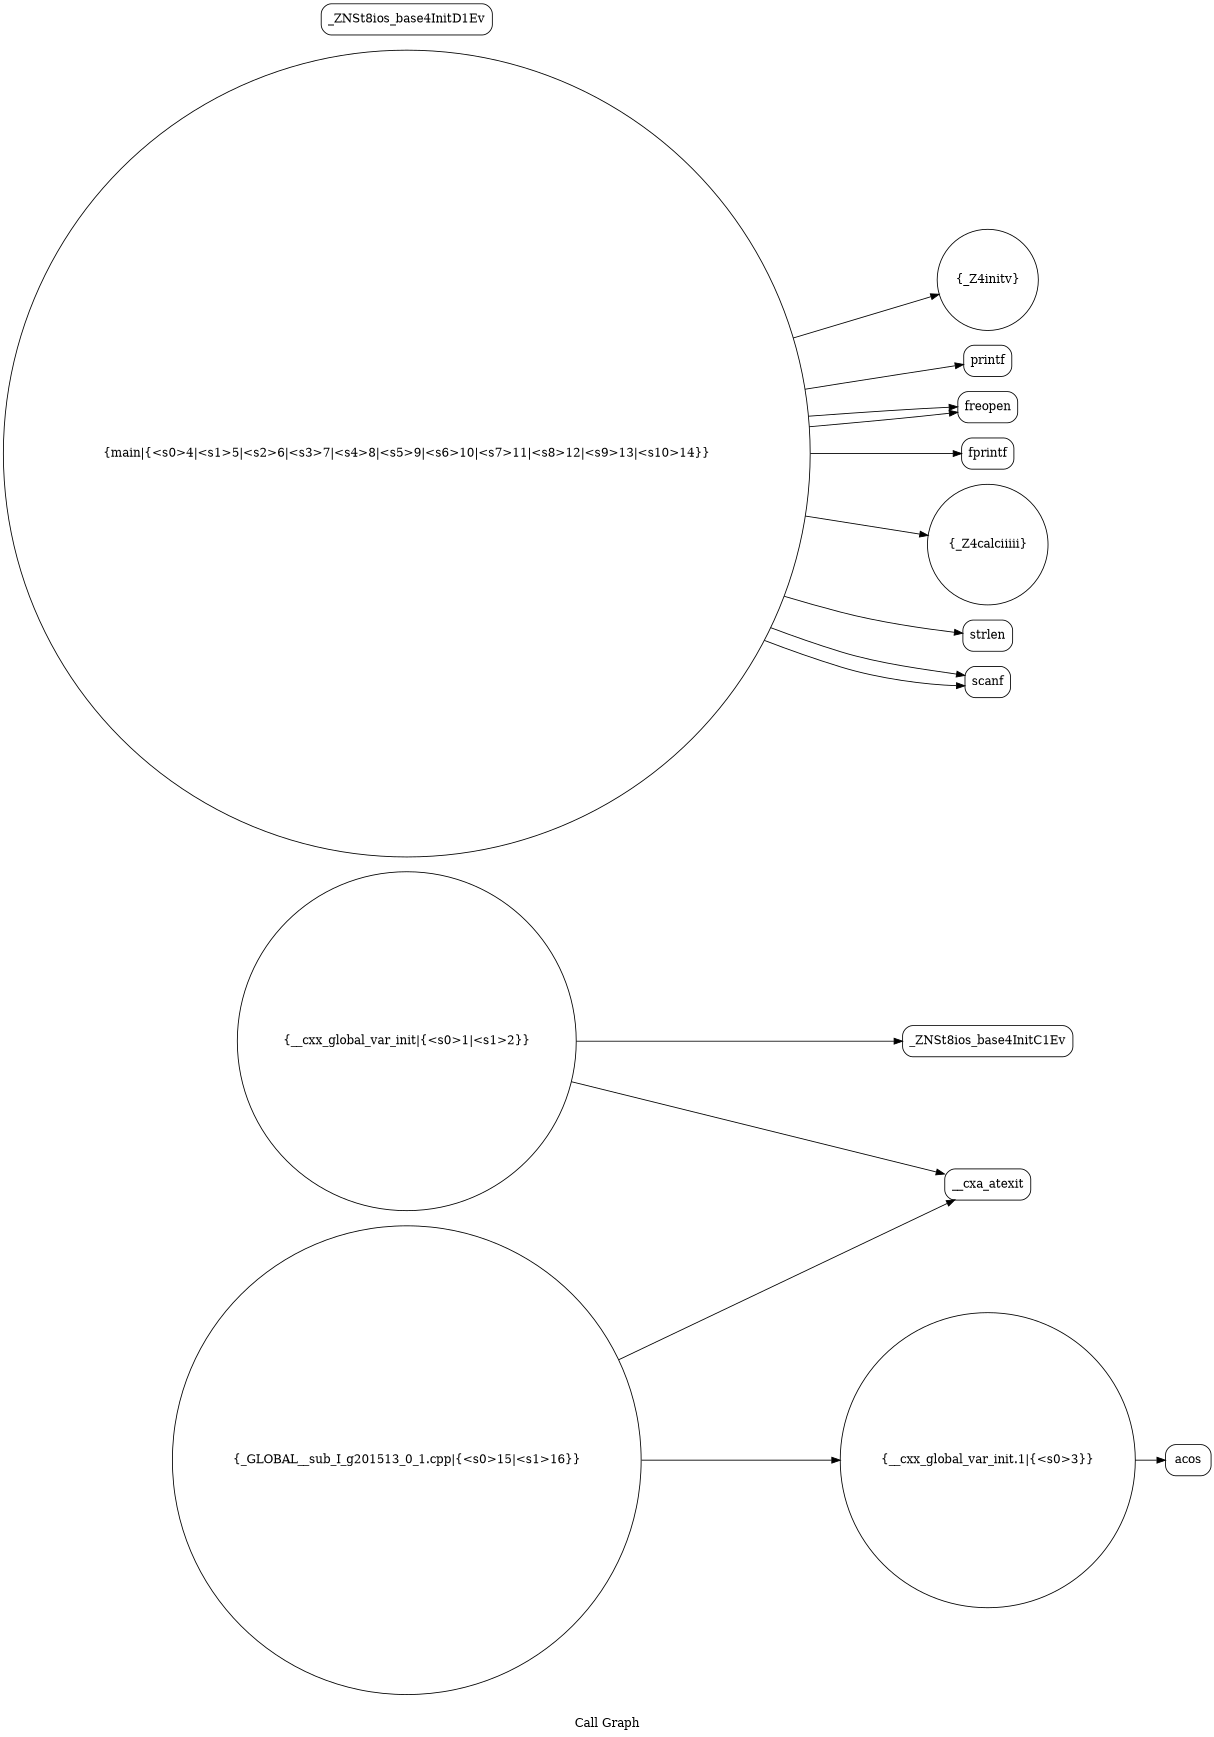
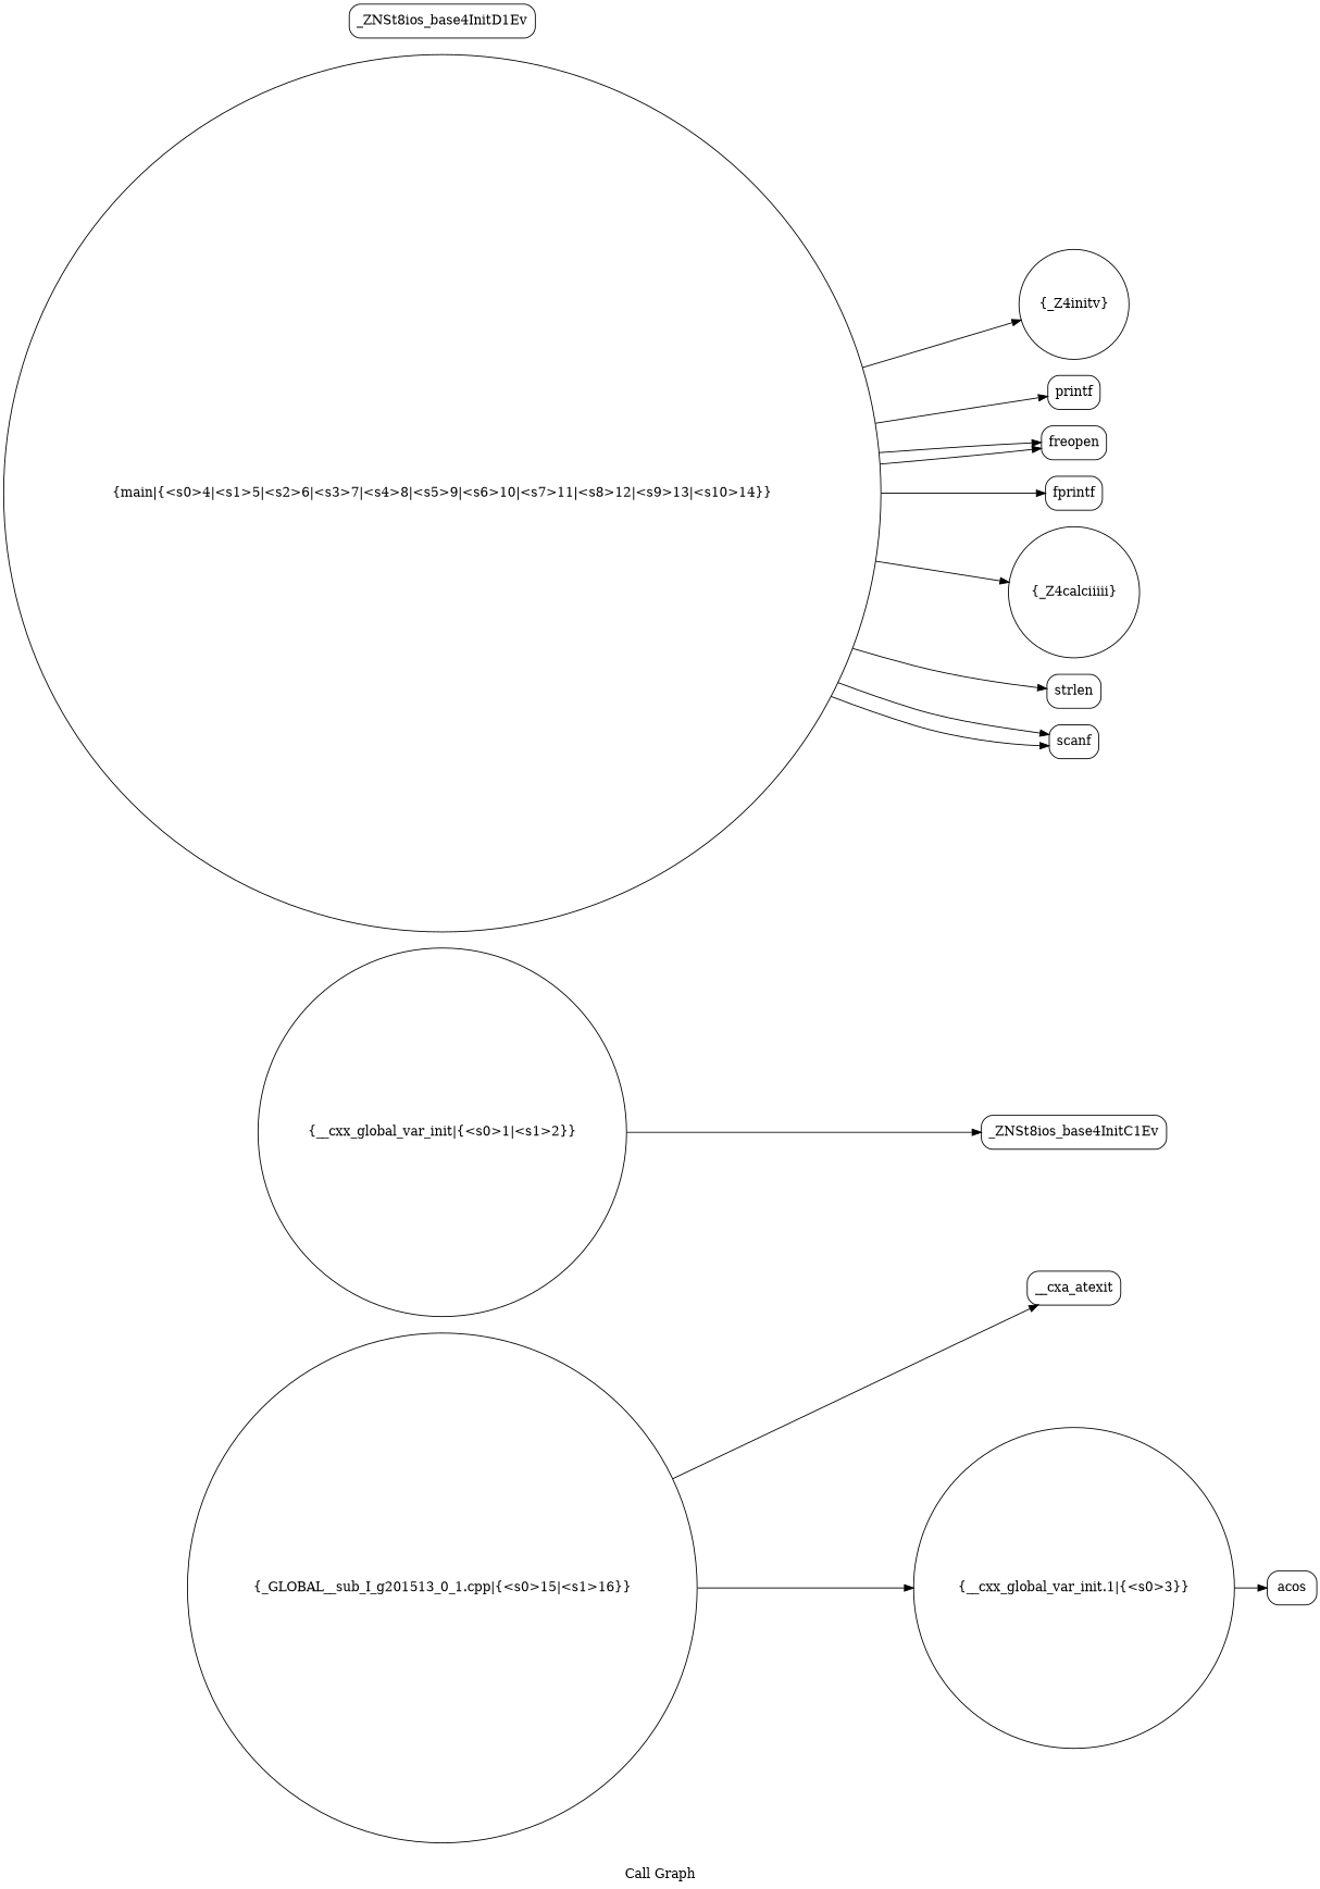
  digraph {
    label="Call Graph"
    rankdir=LR
    node [shape=Mrecord]
    edge [color=black tailport=s0]
    n1 [label="{__cxx_global_var_init|{<s0>1|<s1>2}}" shape=circle]
    n2 [label="{_ZNSt8ios_base4InitC1Ev}"]
    n3 [label="{__cxa_atexit}"]
    n4 [label="{_Z4initv}" shape=circle]
    n5 [label="{printf}"]
    n6 [label="{_ZNSt8ios_base4InitD1Ev}"]
    n7 [label="{freopen}"]
    n8 [label="{__cxx_global_var_init.1|{<s0>3}}" shape=circle]
    n9 [label="{acos}"]
    n10 [label="{fprintf}"]
    n11 [label="{_Z4calciiiii}" shape=circle]
    n12 [label="{strlen}"]
    n13 [label="{main|{<s0>4|<s1>5|<s2>6|<s3>7|<s4>8|<s5>9|<s6>10|<s7>11|<s8>12|<s9>13|<s10>14}}" shape=circle]
    n14 [label="{scanf}"]
    n15 [label="{_GLOBAL__sub_I_g201513_0_1.cpp|{<s0>15|<s1>16}}" shape=circle]
    n1 -> n2
-   n1 -> n3 [tailport=s1]
    n8 -> n9
    n13 -> n4 [tailport=s2]
    n13 -> n5 [tailport=s10]
    n13 -> n7
    n13 -> n7 [tailport=s1]
    n13 -> n10 [tailport=s4]
    n13 -> n11 [tailport=s9]
    n13 -> n12 [tailport=s7]
    n13 -> n14 [tailport=s3]
    n13 -> n14 [tailport=s6]
    n15 -> n3
    n15 -> n8 [tailport=s1]
  }
